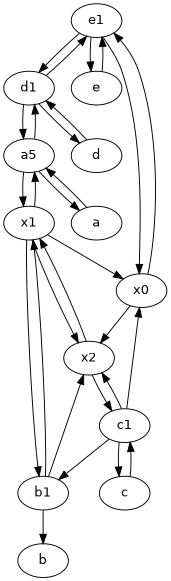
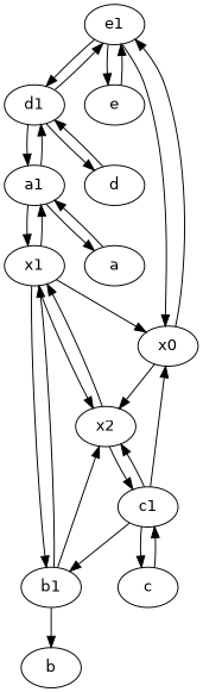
  digraph {
    fontname="DejaVu Sans"
    node [fontname="DejaVu Sans"]
    edge [fontname="DejaVu Sans"]
    e1
    d1
    e
    x0
    d
-   a1 [label=a5]
+   a1
    x2
    a
    x1
    b1
    b
    c1
    c
    e1 -> d1
    e1 -> e
    e1 -> x0
    d1 -> e1
    d1 -> d
    d1 -> a1
    e -> e1
    x0 -> e1
    x0 -> x2
    d -> d1
    a1 -> d1
    a1 -> a
    a1 -> x1
    x2 -> x1
    x2 -> c1
    a -> a1
    x1 -> x0
    x1 -> a1
    x1 -> x2
    x1 -> b1
    b1 -> x2
    b1 -> x1
    b1 -> b
    c1 -> x0
    c1 -> x2
    c1 -> b1
    c1 -> c
    c -> c1
  }
